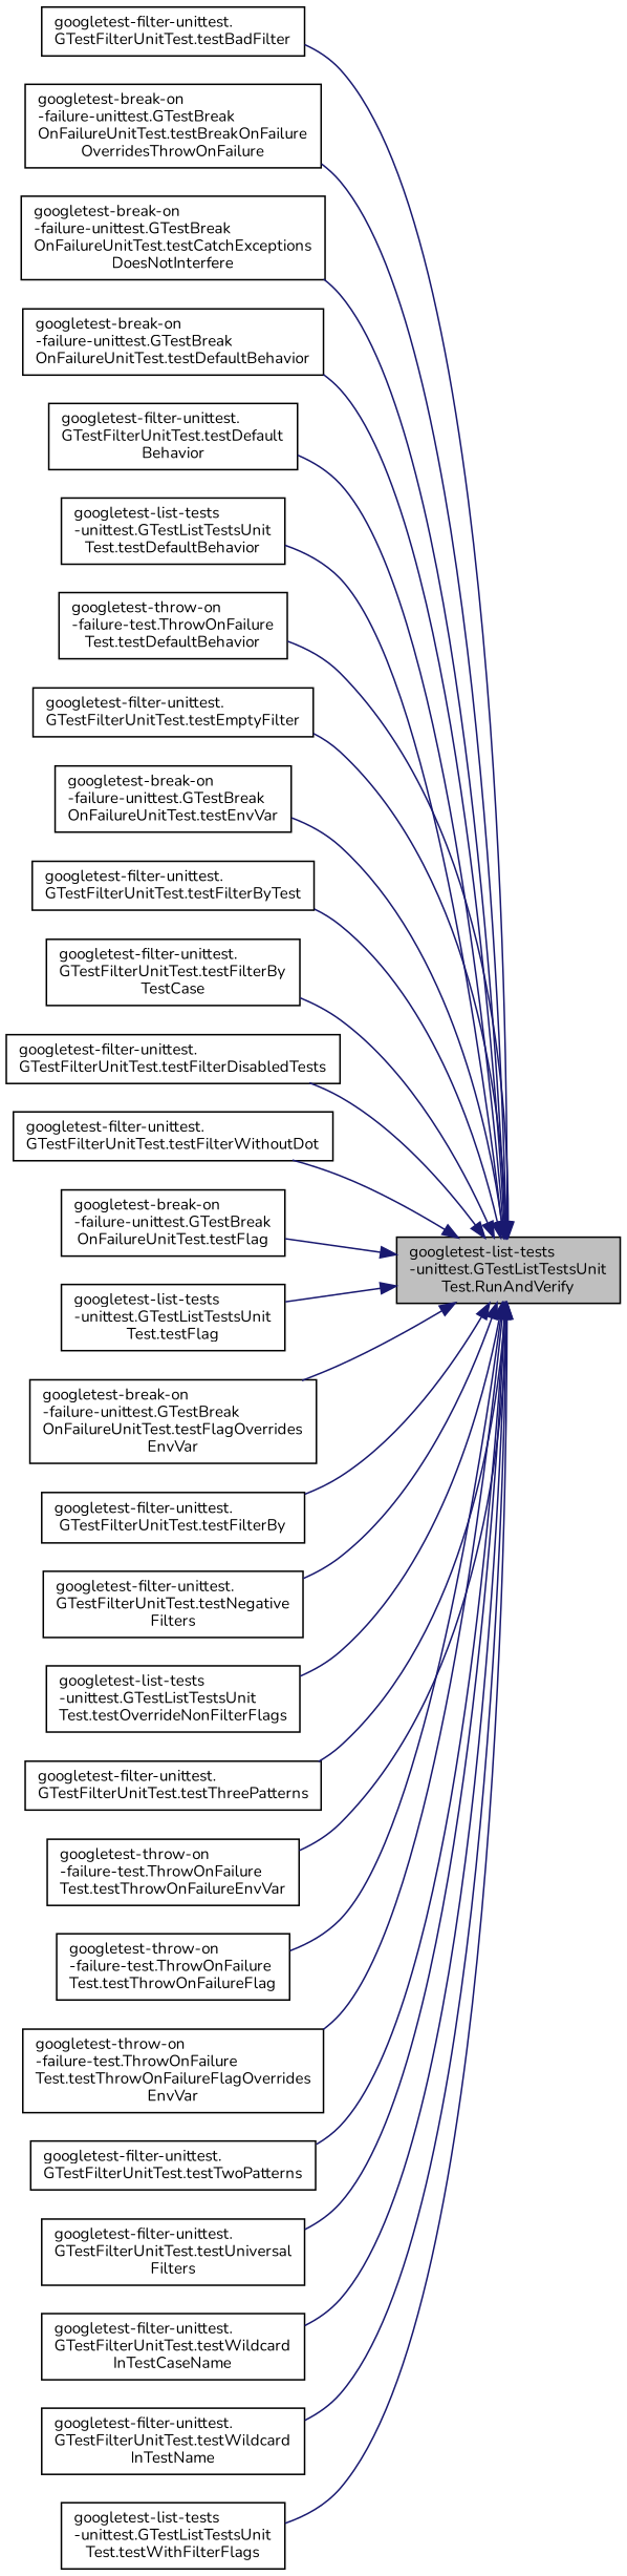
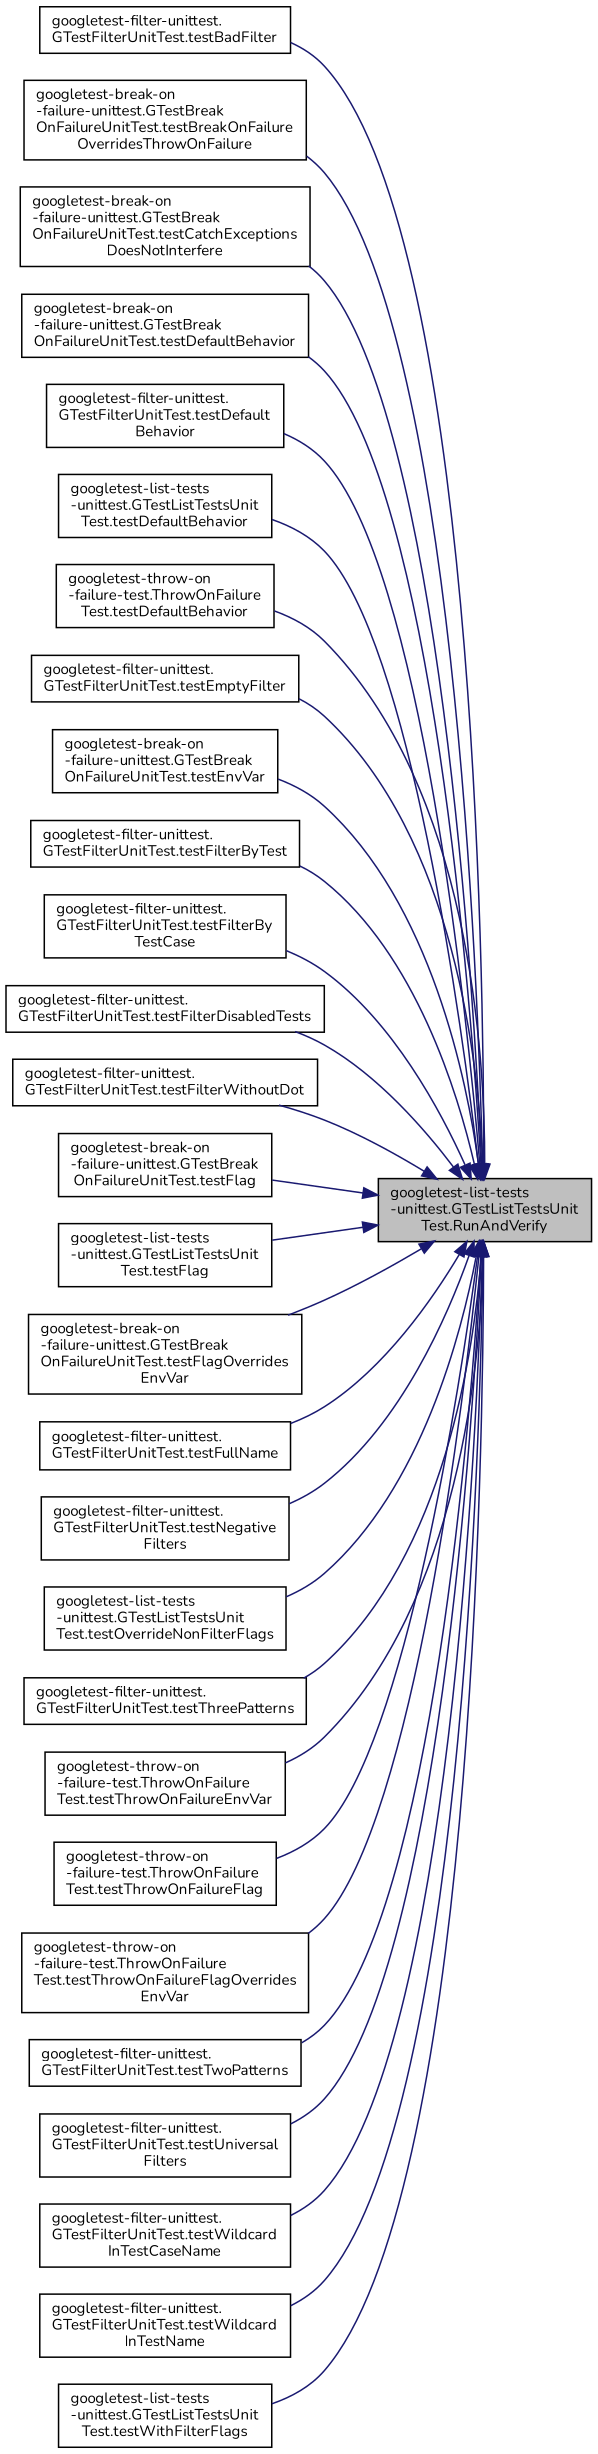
  digraph {
    rankdir=RL
    fontname=Nunito
    node [color=black fontname=Nunito fontsize=10 shape=record]
    edge [color=midnightblue dir=back fontname=Nunito fontsize=10 labelfontname=Helvetica labelfontsize=10 style=solid]
    n1 [fillcolor=grey75 fontcolor=black height=0.2 label="googletest-list-tests\l-unittest.GTestListTestsUnit\lTest.RunAndVerify" style=filled width=0.4]
    n2 [height=0.2 label="googletest-filter-unittest.\lGTestFilterUnitTest.testBadFilter" width=0.4]
    n3 [height=0.2 label="googletest-break-on\l-failure-unittest.GTestBreak\lOnFailureUnitTest.testBreakOnFailure\lOverridesThrowOnFailure" width=0.4]
    n4 [height=0.2 label="googletest-break-on\l-failure-unittest.GTestBreak\lOnFailureUnitTest.testCatchExceptions\lDoesNotInterfere" width=0.4]
    n5 [height=0.2 label="googletest-break-on\l-failure-unittest.GTestBreak\lOnFailureUnitTest.testDefaultBehavior" width=0.4]
    n6 [height=0.2 label="googletest-filter-unittest.\lGTestFilterUnitTest.testDefault\lBehavior" width=0.4]
    n7 [height=0.2 label="googletest-list-tests\l-unittest.GTestListTestsUnit\lTest.testDefaultBehavior" width=0.4]
    n8 [height=0.2 label="googletest-throw-on\l-failure-test.ThrowOnFailure\lTest.testDefaultBehavior" width=0.4]
    n9 [height=0.2 label="googletest-filter-unittest.\lGTestFilterUnitTest.testEmptyFilter" width=0.4]
    n10 [height=0.2 label="googletest-break-on\l-failure-unittest.GTestBreak\lOnFailureUnitTest.testEnvVar" width=0.4]
    n11 [height=0.2 label="googletest-filter-unittest.\lGTestFilterUnitTest.testFilterByTest" width=0.4]
    n12 [height=0.2 label="googletest-filter-unittest.\lGTestFilterUnitTest.testFilterBy\lTestCase" width=0.4]
    n13 [height=0.2 label="googletest-filter-unittest.\lGTestFilterUnitTest.testFilterDisabledTests" width=0.4]
    n14 [height=0.2 label="googletest-filter-unittest.\lGTestFilterUnitTest.testFilterWithoutDot" width=0.4]
    n15 [height=0.2 label="googletest-break-on\l-failure-unittest.GTestBreak\lOnFailureUnitTest.testFlag" width=0.4]
    n16 [height=0.2 label="googletest-list-tests\l-unittest.GTestListTestsUnit\lTest.testFlag" width=0.4]
    n17 [height=0.2 label="googletest-break-on\l-failure-unittest.GTestBreak\lOnFailureUnitTest.testFlagOverrides\lEnvVar" width=0.4]
-   n18 [height=0.2 label="googletest-filter-unittest.\lGTestFilterUnitTest.testFilterBy" width=0.4]
+   n18 [height=0.2 label="googletest-filter-unittest.\lGTestFilterUnitTest.testFullName" width=0.4]
    n19 [height=0.2 label="googletest-filter-unittest.\lGTestFilterUnitTest.testNegative\lFilters" width=0.4]
    n20 [height=0.2 label="googletest-list-tests\l-unittest.GTestListTestsUnit\lTest.testOverrideNonFilterFlags" width=0.4]
    n21 [height=0.2 label="googletest-filter-unittest.\lGTestFilterUnitTest.testThreePatterns" width=0.4]
    n22 [height=0.2 label="googletest-throw-on\l-failure-test.ThrowOnFailure\lTest.testThrowOnFailureEnvVar" width=0.4]
    n23 [height=0.2 label="googletest-throw-on\l-failure-test.ThrowOnFailure\lTest.testThrowOnFailureFlag" width=0.4]
    n24 [height=0.2 label="googletest-throw-on\l-failure-test.ThrowOnFailure\lTest.testThrowOnFailureFlagOverrides\lEnvVar" width=0.4]
    n25 [height=0.2 label="googletest-filter-unittest.\lGTestFilterUnitTest.testTwoPatterns" width=0.4]
    n26 [height=0.2 label="googletest-filter-unittest.\lGTestFilterUnitTest.testUniversal\lFilters" width=0.4]
    n27 [height=0.2 label="googletest-filter-unittest.\lGTestFilterUnitTest.testWildcard\lInTestCaseName" width=0.4]
    n28 [height=0.2 label="googletest-filter-unittest.\lGTestFilterUnitTest.testWildcard\lInTestName" width=0.4]
    n29 [height=0.2 label="googletest-list-tests\l-unittest.GTestListTestsUnit\lTest.testWithFilterFlags" width=0.4]
    n1 -> n2
    n1 -> n3
    n1 -> n4
    n1 -> n5
    n1 -> n6
    n1 -> n7
    n1 -> n8
    n1 -> n9
    n1 -> n10
    n1 -> n11
    n1 -> n12
    n1 -> n13
    n1 -> n14
    n1 -> n15
    n1 -> n16
    n1 -> n17
    n1 -> n18
    n1 -> n19
    n1 -> n20
    n1 -> n21
    n1 -> n22
    n1 -> n23
    n1 -> n24
    n1 -> n25
    n1 -> n26
    n1 -> n27
    n1 -> n28
    n1 -> n29
  }
